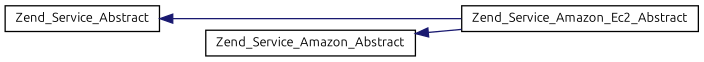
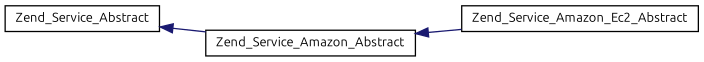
  digraph {
    fontname=Ubuntu
    rankdir=LR
    node [color=black fillcolor=white fontname=Ubuntu fontsize=10 shape=record style=filled]
    edge [color=midnightblue dir=back fontname=Ubuntu fontsize=10 labelfontname=Helvetica labelfontsize=10 style=solid]
    n1 [height=0.2 label=Zend_Service_Amazon_Ec2_Abstract width=0.4]
    n2 [height=0.2 label=Zend_Service_Amazon_Abstract width=0.4]
    n3 [height=0.2 label=Zend_Service_Abstract width=0.4]
    n2 -> n1
-   n3 -> n1
+   n3 -> n2
  }
